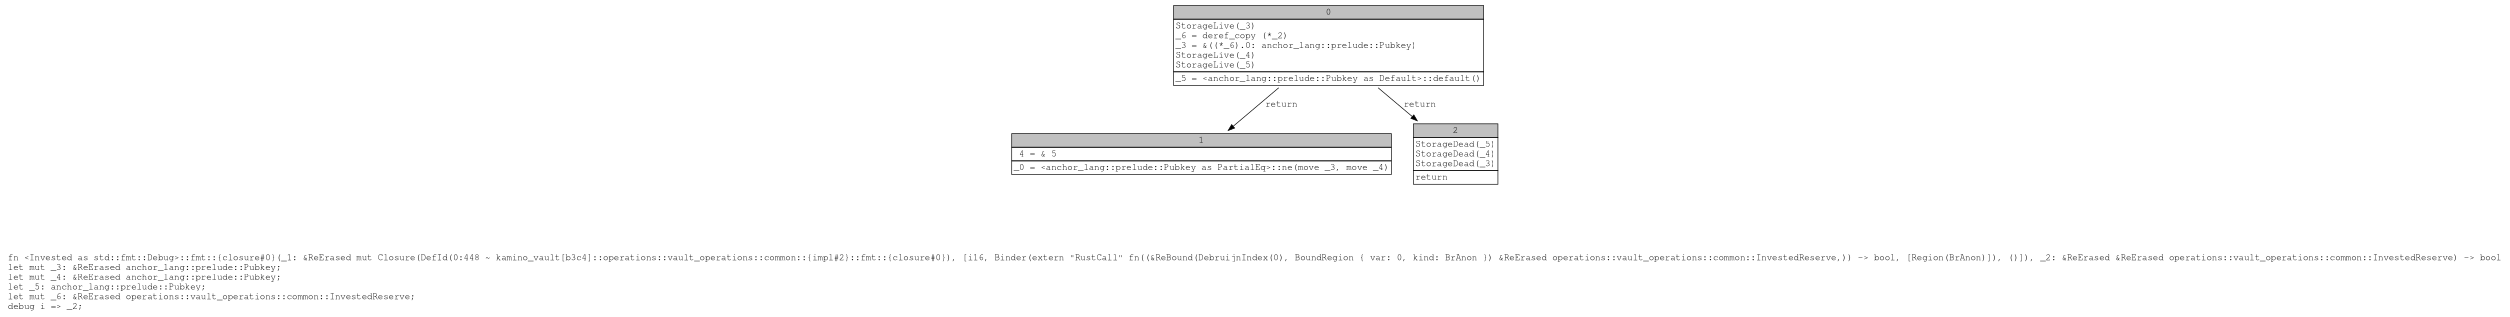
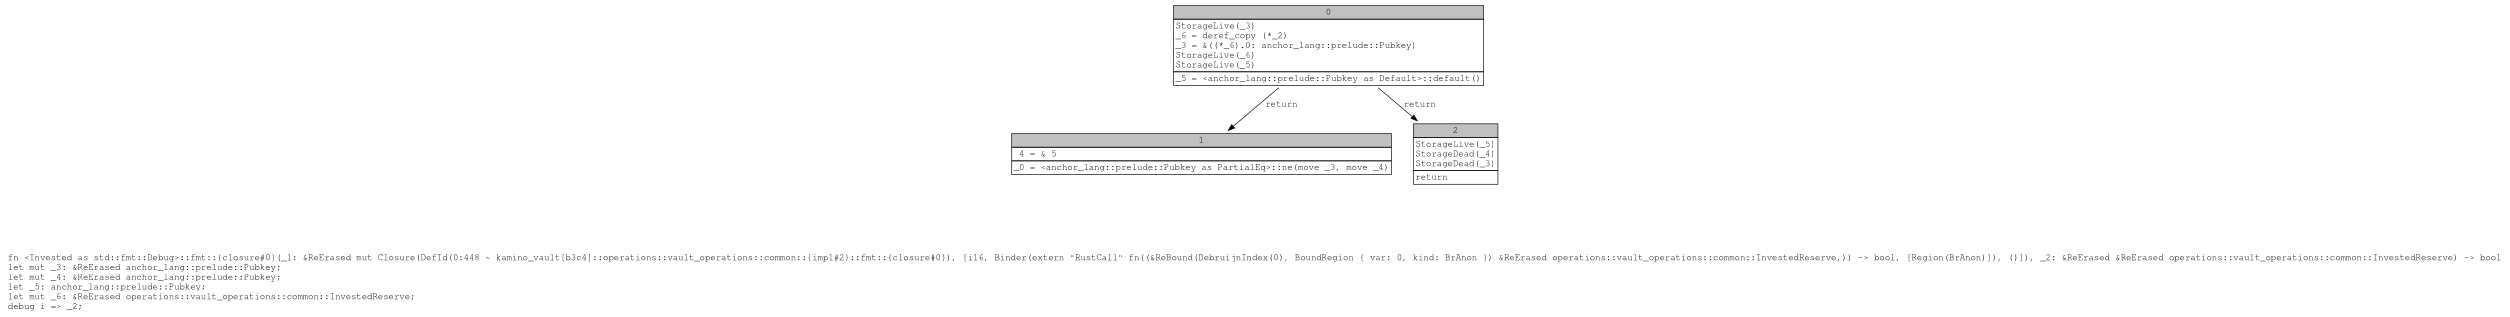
  digraph {
    fontname="Courier, monospace"
    label=<fn &lt;Invested as std::fmt::Debug&gt;::fmt::{closure#0}(_1: &amp;ReErased mut Closure(DefId(0:448 ~ kamino_vault[b3c4]::operations::vault_operations::common::{impl#2}::fmt::{closure#0}), [i16, Binder(extern &quot;RustCall&quot; fn((&amp;ReBound(DebruijnIndex(0), BoundRegion { var: 0, kind: BrAnon }) &amp;ReErased operations::vault_operations::common::InvestedReserve,)) -&gt; bool, [Region(BrAnon)]), ()]), _2: &amp;ReErased &amp;ReErased operations::vault_operations::common::InvestedReserve) -&gt; bool<br align="left"/>let mut _3: &amp;ReErased anchor_lang::prelude::Pubkey;<br align="left"/>let mut _4: &amp;ReErased anchor_lang::prelude::Pubkey;<br align="left"/>let _5: anchor_lang::prelude::Pubkey;<br align="left"/>let mut _6: &amp;ReErased operations::vault_operations::common::InvestedReserve;<br align="left"/>debug i =&gt; _2;<br align="left"/>>
    node [fontname="Courier, monospace" shape=none]
    edge [fontname="Courier, monospace"]
-   n1 [label=<<table border="0" cellborder="1" cellspacing="0"><tr><td bgcolor="gray" align="center" colspan="1">0</td></tr><tr><td align="left" balign="left">StorageLive(_3)<br/>_6 = deref_copy (*_2)<br/>_3 = &amp;((*_6).0: anchor_lang::prelude::Pubkey)<br/>StorageLive(_4)<br/>StorageLive(_5)<br/></td></tr><tr><td align="left">_5 = &lt;anchor_lang::prelude::Pubkey as Default&gt;::default()</td></tr></table>>]
+   n1 [label=<<table border="0" cellborder="1" cellspacing="0"><tr><td bgcolor="gray" align="center" colspan="1">0</td></tr><tr><td align="left" balign="left">StorageLive(_3)<br/>_6 = deref_copy (*_2)<br/>_3 = &amp;((*_6).0: anchor_lang::prelude::Pubkey)<br/>StorageLive(_6)<br/>StorageLive(_5)<br/></td></tr><tr><td align="left">_5 = &lt;anchor_lang::prelude::Pubkey as Default&gt;::default()</td></tr></table>>]
    n2 [label=<<table border="0" cellborder="1" cellspacing="0"><tr><td bgcolor="gray" align="center" colspan="1">1</td></tr><tr><td align="left" balign="left">_4 = &amp;_5<br/></td></tr><tr><td align="left">_0 = &lt;anchor_lang::prelude::Pubkey as PartialEq&gt;::ne(move _3, move _4)</td></tr></table>>]
-   n3 [label=<<table border="0" cellborder="1" cellspacing="0"><tr><td bgcolor="gray" align="center" colspan="1">2</td></tr><tr><td align="left" balign="left">StorageDead(_5)<br/>StorageDead(_4)<br/>StorageDead(_3)<br/></td></tr><tr><td align="left">return</td></tr></table>>]
+   n3 [label=<<table border="0" cellborder="1" cellspacing="0"><tr><td bgcolor="gray" align="center" colspan="1">2</td></tr><tr><td align="left" balign="left">StorageLive(_5)<br/>StorageDead(_4)<br/>StorageDead(_3)<br/></td></tr><tr><td align="left">return</td></tr></table>>]
    n1 -> n2 [label=return]
    n1 -> n3 [label=return]
  }
